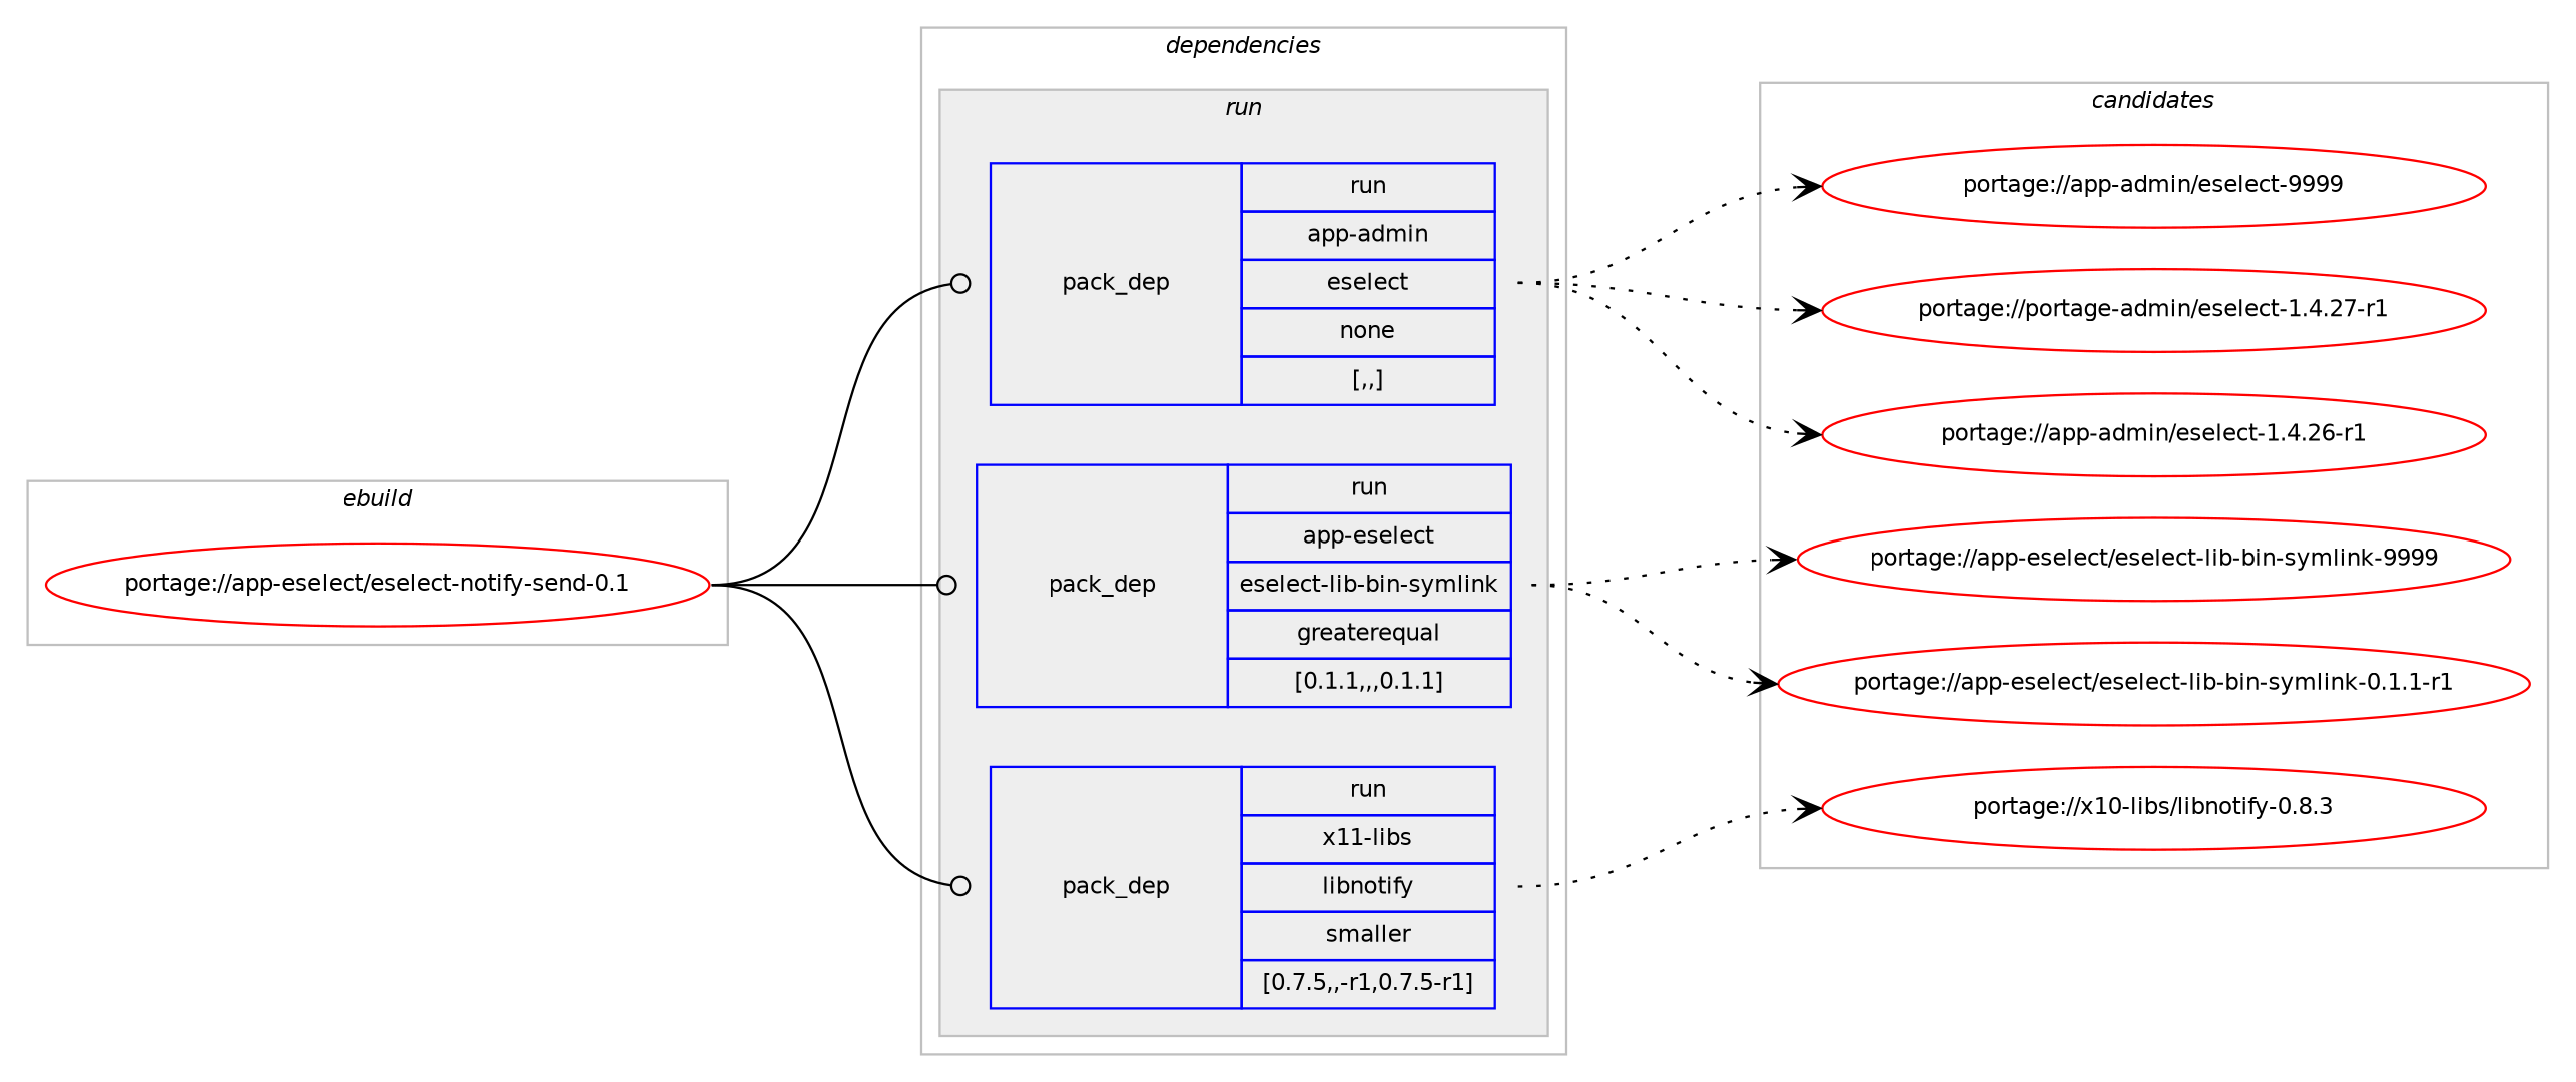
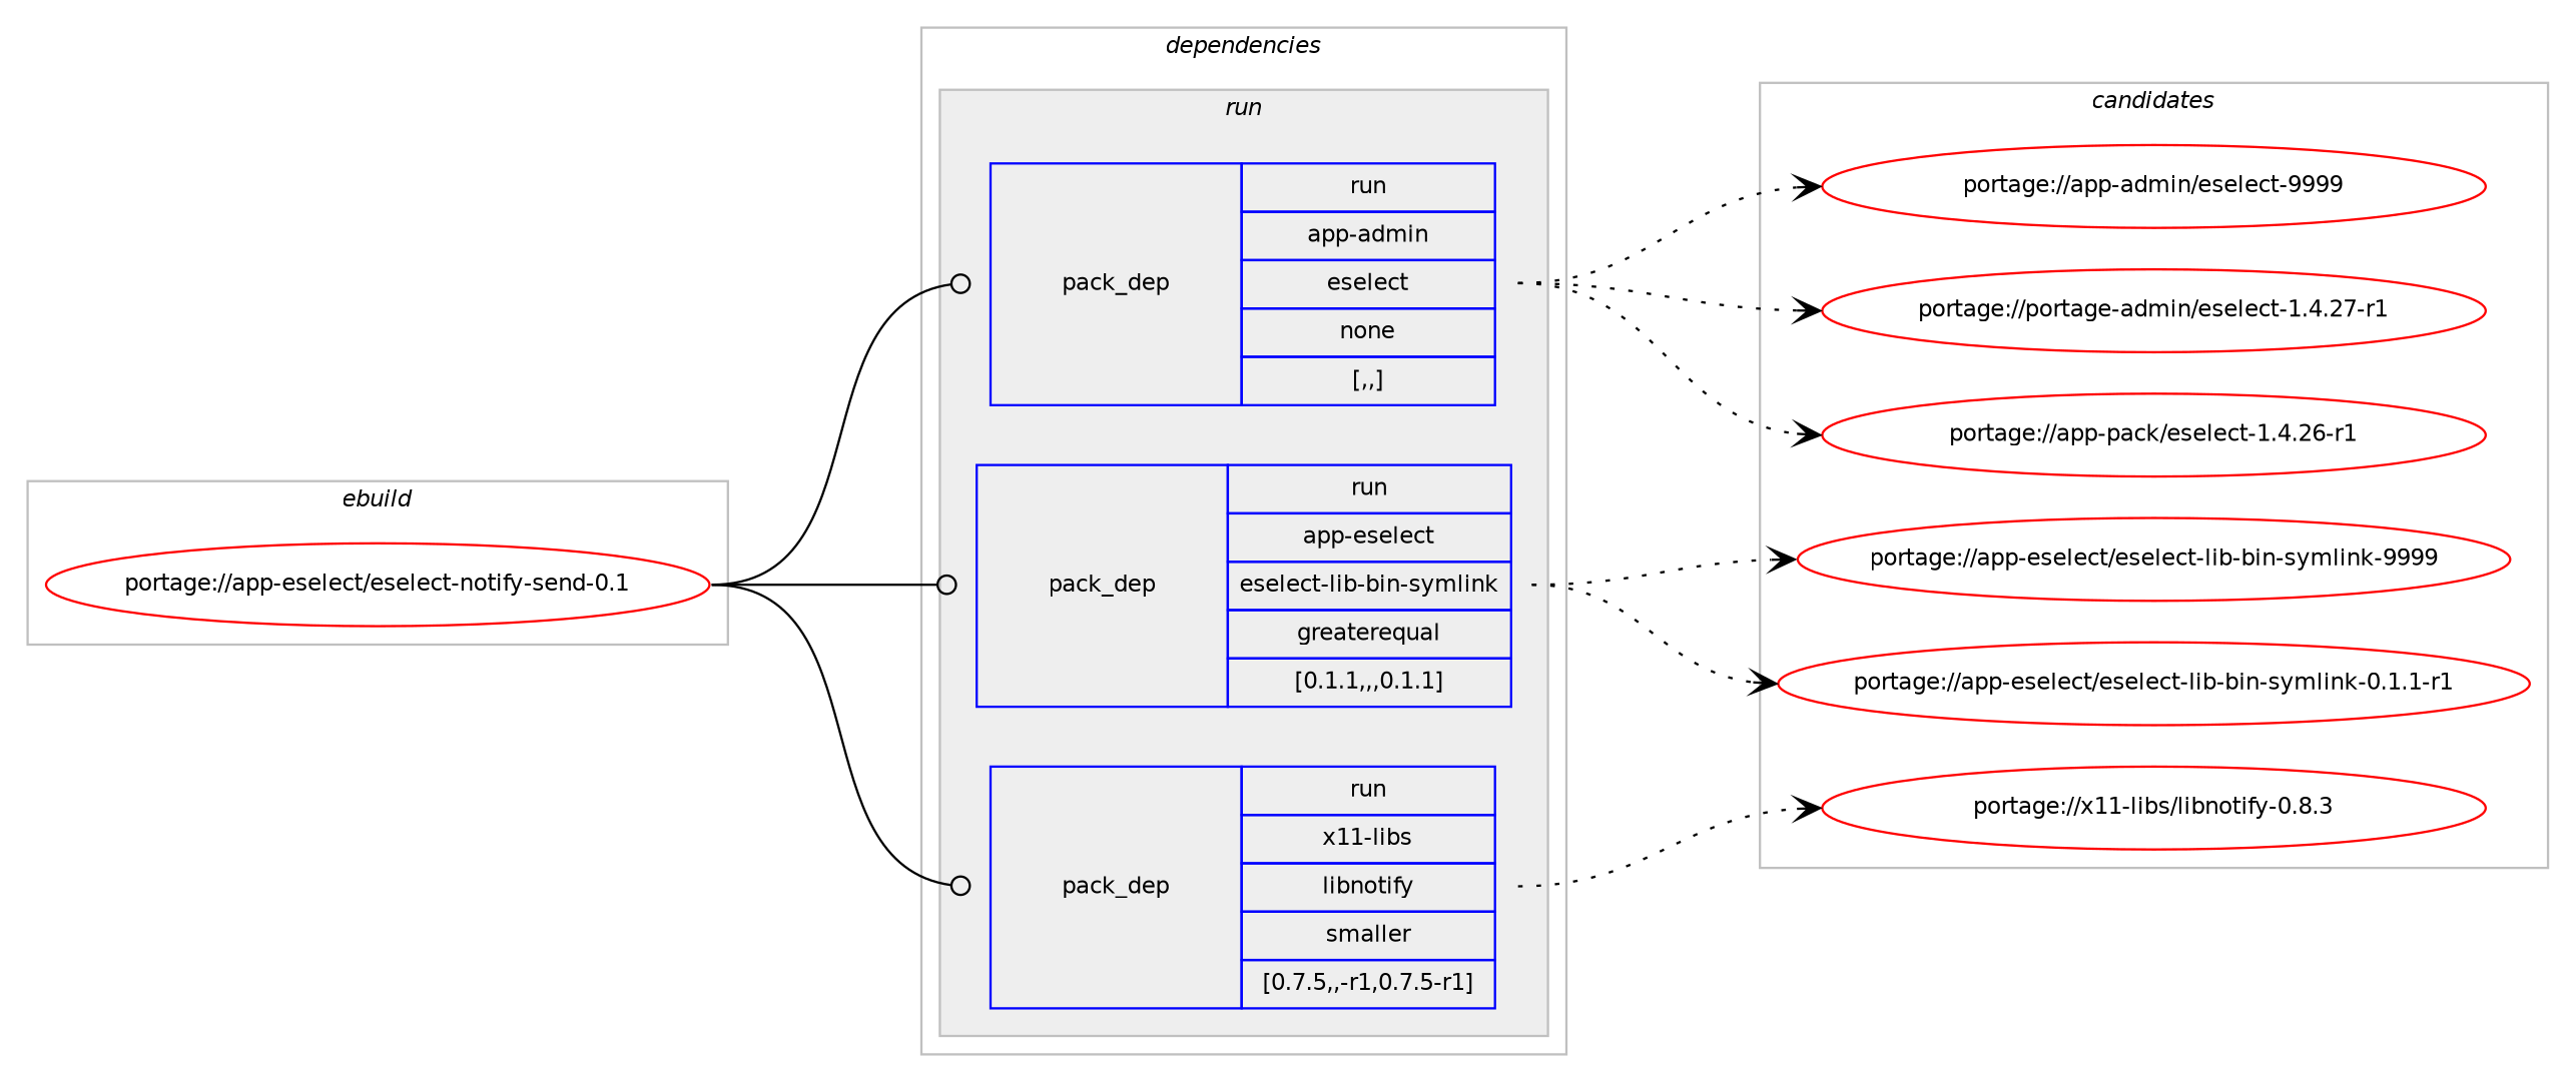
  digraph {
    compound=true
    concentrate=true
    fontname=Helvetica
    fontsize=10
    newrank=true
    rankdir=LR
    ranksep=1.5
    node [color=red fontname=Helvetica fontsize=10]
    edge [arrowhead=vee headport=w style=dotted tailport=e weight=100]
    n1 [label="portage://app-eselect/eselect-notify-send-0.1" width=4]
    n2 [color=blue label=<<TABLE BORDER="0" CELLBORDER="1" CELLSPACING="0" CELLPADDING="4" WIDTH="220"><TR><TD ROWSPAN="6" CELLPADDING="30">pack_dep</TD></TR><TR><TD WIDTH="110">run</TD></TR><TR><TD>app-admin</TD></TR><TR><TD>eselect</TD></TR><TR><TD>none</TD></TR><TR><TD>[,,]</TD></TR></TABLE>> shape=none]
    n3 [color=blue label=<<TABLE BORDER="0" CELLBORDER="1" CELLSPACING="0" CELLPADDING="4" WIDTH="220"><TR><TD ROWSPAN="6" CELLPADDING="30">pack_dep</TD></TR><TR><TD WIDTH="110">run</TD></TR><TR><TD>app-eselect</TD></TR><TR><TD>eselect-lib-bin-symlink</TD></TR><TR><TD>greaterequal</TD></TR><TR><TD>[0.1.1,,,0.1.1]</TD></TR></TABLE>> shape=none]
    n4 [color=blue label=<<TABLE BORDER="0" CELLBORDER="1" CELLSPACING="0" CELLPADDING="4" WIDTH="220"><TR><TD ROWSPAN="6" CELLPADDING="30">pack_dep</TD></TR><TR><TD WIDTH="110">run</TD></TR><TR><TD>x11-libs</TD></TR><TR><TD>libnotify</TD></TR><TR><TD>smaller</TD></TR><TR><TD>[0.7.5,,-r1,0.7.5-r1]</TD></TR></TABLE>> shape=none]
    n5 [label="portage://app-admin/eselect-9999" width=4]
    n6 [label="portage://portage-admin/eselect-1.4.27-r1" width=4]
-   n7 [label="portage://app-admin/eselect-1.4.26-r1" width=4]
+   n7 [label="portage://app-pack/eselect-1.4.26-r1" width=4]
    n8 [label="portage://app-eselect/eselect-lib-bin-symlink-9999" width=4]
    n9 [label="portage://app-eselect/eselect-lib-bin-symlink-0.1.1-r1" width=4]
-   n10 [label="portage://x10-libs/libnotify-0.8.3" width=4]
+   n10 [label="portage://x11-libs/libnotify-0.8.3" width=4]
    subgraph cluster_1 {
      color=gray
      label=<<i>ebuild</i>>
      rank=same
      n1
    }
    subgraph cluster_2 {
      color=gray
      label=<<i>dependencies</i>>
      subgraph cluster_3 {
        color=gray
        fillcolor="#eeeeee"
        label=<<i>compile</i>>
        style=filled
      }
      subgraph cluster_4 {
        color=gray
        fillcolor="#eeeeee"
        label=<<i>compile and run</i>>
        style=filled
      }
      subgraph cluster_5 {
        color=gray
        fillcolor="#eeeeee"
        label=<<i>run</i>>
        style=filled
        subgraph sub_6 {
          color=gray
          fillcolor="#eeeeee"
          label=<<i>run</i>>
          style=filled
          n2
        }
        subgraph sub_7 {
          color=gray
          fillcolor="#eeeeee"
          label=<<i>run</i>>
          style=filled
          n3
        }
        subgraph sub_8 {
          color=gray
          fillcolor="#eeeeee"
          label=<<i>run</i>>
          style=filled
          n4
        }
      }
    }
    subgraph cluster_9 {
      color=gray
      label=<<i>candidates</i>>
      rank=same
      subgraph sub_10 {
        color=black
        label=<<i>candidates</i>>
        nodesep=1
        rank=same
        n5
        n6
        n7
      }
      subgraph sub_11 {
        color=black
        label=<<i>candidates</i>>
        nodesep=1
        rank=same
        n8
        n9
      }
      subgraph sub_12 {
        color=black
        label=<<i>candidates</i>>
        nodesep=1
        rank=same
        n10
      }
    }
    n1 -> n2 [arrowhead=odot style=solid weight=20]
    n1 -> n3 [arrowhead=odot style=solid weight=20]
    n1 -> n4 [arrowhead=odot style=solid weight=20]
    n2 -> n5
    n2 -> n6
    n2 -> n7
    n3 -> n8
    n3 -> n9
    n4 -> n10
  }
